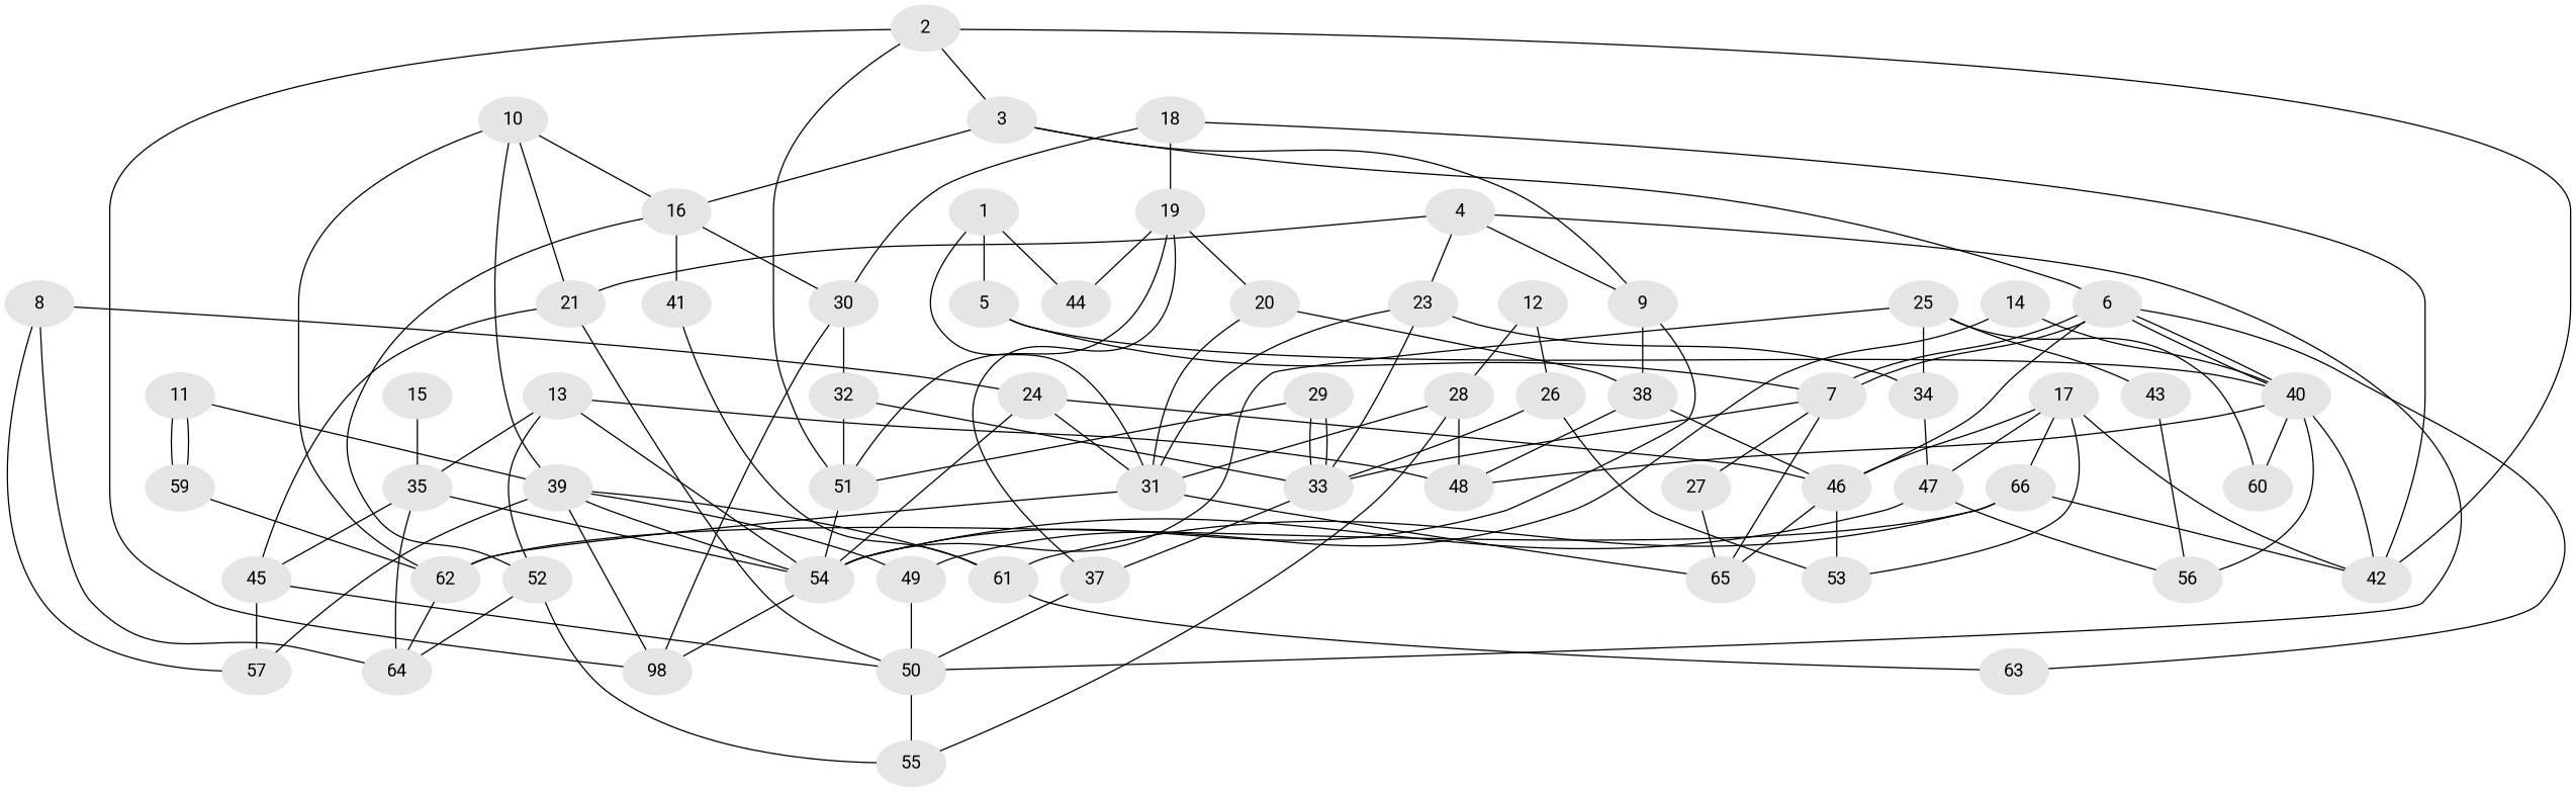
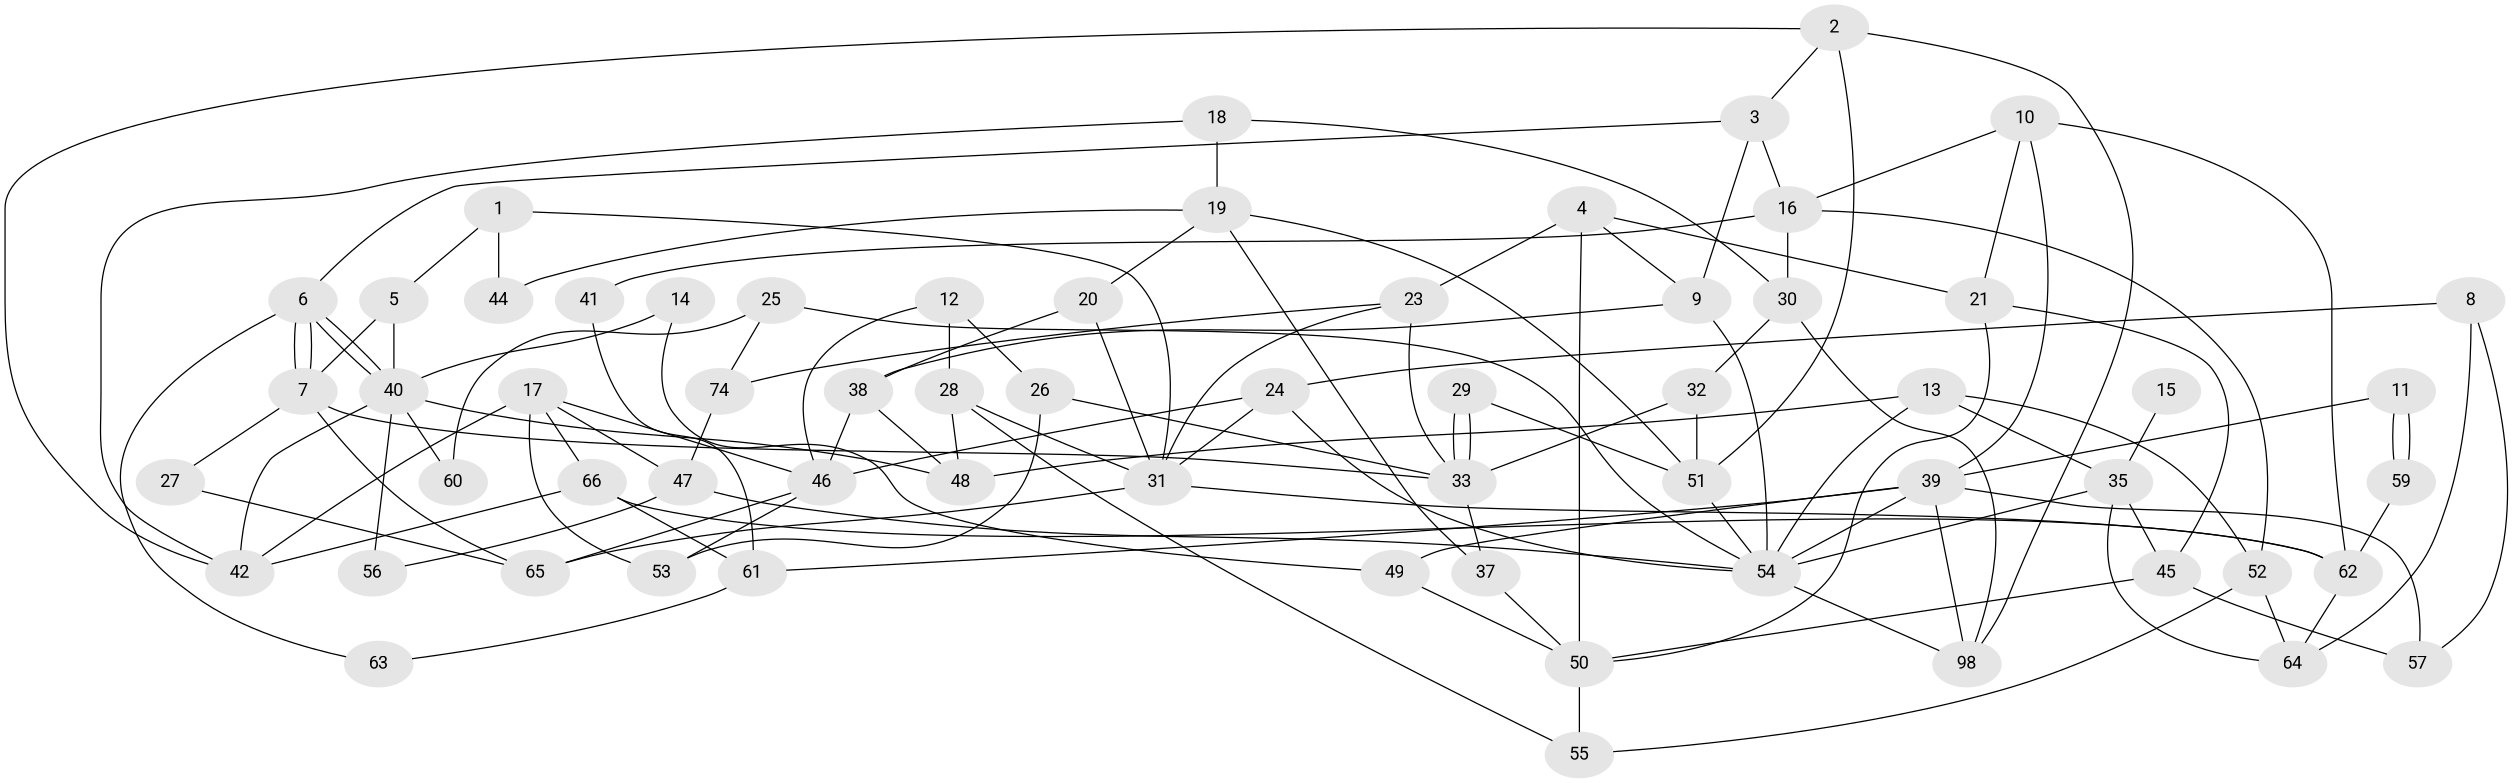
  graph {
    fontname=Roboto
    node [color=gray90 fontname=Roboto style=filled]
    edge [fontname=Roboto]
    1
    5
    31
    44
    7
    40
    65
    62
    2
    3
    42
    51
    n13 [label=98]
    6
    9
    16
    54
    63
    38
    52
    30
    41
    4
    21
    23
    50
    45
    33
-   34
+   34 [label=74]
    55
    27
    48
    60
    56
    37
    8
    24
    57
    64
    46
    10
    39
    49
    61
    11
    59
    12
    26
    28
    53
    13
    35
    14
    15
    32
    17
    n57 [label=66]
    47
    18
    19
    20
    25
-   43
    29
    1 -- 5
    1 -- 31
    1 -- 44
    5 -- 7
    5 -- 40
    31 -- 65
    31 -- 62
    7 -- 65
    7 -- 33
    7 -- 27
    40 -- 42
    40 -- 48
    40 -- 60
    40 -- 56
    62 -- 64
    2 -- 3
    2 -- 42
    2 -- 51
    2 -- n13
    3 -- 6
    3 -- 9
    3 -- 16
    51 -- 54
    6 -- 7
    6 -- 7
    6 -- 40
    6 -- 40
    6 -- 63
    9 -- 54
    9 -- 38
    16 -- 52
    16 -- 30
    16 -- 41
    54 -- n13
    38 -- 48
    38 -- 46
    52 -- 55
    52 -- 64
    30 -- n13
    30 -- 32
    41 -- 61
    4 -- 9
    4 -- 21
    4 -- 23
    4 -- 50
    21 -- 50
    21 -- 45
    23 -- 31
    23 -- 33
    23 -- 34
    50 -- 55
    45 -- 50
    45 -- 57
    33 -- 37
    34 -- 47
    27 -- 65
    37 -- 50
    8 -- 24
    8 -- 57
    8 -- 64
    24 -- 31
    24 -- 54
    24 -- 46
    46 -- 65
    46 -- 53
    10 -- 62
    10 -- 16
    10 -- 21
    10 -- 39
    39 -- n13
    39 -- 54
    39 -- 57
    39 -- 49
    39 -- 61
    49 -- 50
    61 -- 63
    11 -- 39
    11 -- 59
    11 -- 59
    59 -- 62
-   6 -- 46
+   12 -- 46
    12 -- 26
    12 -- 28
    26 -- 33
    26 -- 53
    28 -- 31
    28 -- 55
    28 -- 48
    13 -- 54
    13 -- 52
    13 -- 48
    13 -- 35
    35 -- 54
    35 -- 45
    35 -- 64
    14 -- 40
    14 -- 49
    15 -- 35
    32 -- 51
    32 -- 33
    17 -- 42
    17 -- 46
    17 -- 53
    17 -- n57
    17 -- 47
    n57 -- 62
    n57 -- 42
    n57 -- 61
    47 -- 54
    47 -- 56
    18 -- 42
    18 -- 30
    18 -- 19
    19 -- 44
    19 -- 51
    19 -- 37
    19 -- 20
    20 -- 31
    20 -- 38
    25 -- 54
    25 -- 34
    25 -- 60
-   25 -- 43
-   43 -- 56
    29 -- 51
    29 -- 33
    29 -- 33
  }
